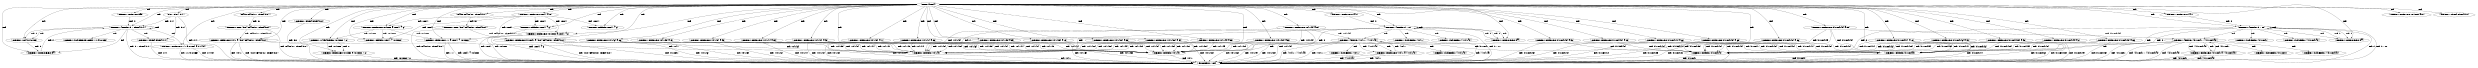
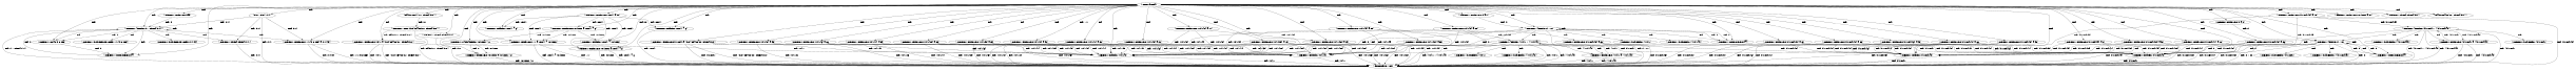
  digraph {
    fontname="DejaVu Sans Mono"
    node [fontname="DejaVu Sans Mono"]
    edge [fontname="DejaVu Sans Mono"]
    n1 [label="(METHOD,fmzaphl)"]
    n2 [label="(PARAM,char* dvuk)"]
    n3 [label="(<operator>.assignment,i=0)"]
    n4 [label="(<operator>.lessThan,i < sizeof(dvuk))"]
    n5 [label="(<operator>.postIncrement,i++)"]
    n6 [label="(<operator>.assignment,xyhv[i % 183] = dvuk[i])"]
    n7 [label="(<operator>.modulo,i % 183)"]
    n8 [label="(<operator>.assignment,uowhttos = 34)"]
    n9 [label="(<operator>.assignment,uujkn = (int*)calloc(14, sizeof(int)))"]
-   n10 [label="(calloc,calloc(14, sizeof(int)))"]
+   n10 [label="(calloc,mtqokk(14, sizeof(int)))"]
    n11 [label="(<operator>.sizeOf,sizeof(int))"]
    n12 [label="(<operator>.assignment,mtqokk = 11)"]
    n13 [label="(<operator>.assignment,uujkn[0] = 38)"]
    n14 [label="(<operator>.assignment,uujkn[1] = 91)"]
    n15 [label="(<operator>.assignment,bkzrcqfr = (int*)calloc(11, sizeof(int)))"]
    n16 [label="(calloc,calloc(11, sizeof(int)))"]
    n17 [label="(<operator>.sizeOf,sizeof(int))"]
    n18 [label="(<operator>.assignment,uujkn[2] = 95)"]
    n19 [label="(<operator>.assignment,uowhttos = mtqokk + 6)"]
    n20 [label="(<operator>.addition,mtqokk + 6)"]
    n21 [label="(<operator>.assignment,yxw = mtqokk + uowhttos)"]
    n22 [label="(<operator>.addition,mtqokk + uowhttos)"]
    n23 [label="(<operator>.assignment,uujkn[3] = 59)"]
    n24 [label="(<operator>.assignment,uowhttos = uowhttos * 2)"]
    n25 [label="(<operator>.multiplication,uowhttos * 2)"]
    n26 [label="(<operator>.assignment,uujkn[4] = 38)"]
    n27 [label="(<operator>.assignment,uowhttos = mtqokk + 6)"]
    n28 [label="(<operator>.addition,mtqokk + 6)"]
    n29 [label="(<operator>.assignment,uujkn[5] = 73)"]
    n30 [label="(<operator>.assignment,bkzrcqfr[0] = 75)"]
    n31 [label="(<operator>.assignment,uujkn[6] = 26)"]
    n32 [label="(<operator>.assignment,uujkn[7] = 39)"]
    n33 [label="(<operator>.assignment,bkzrcqfr[1] = 13)"]
    n34 [label="(<operator>.assignment,bkzrcqfr[2] = 86)"]
    n35 [label="(<operator>.assignment,bkzrcqfr[3] = 98)"]
    n36 [label="(<operator>.assignment,uujkn[8] = 77)"]
    n37 [label="(<operator>.assignment,uujkn[9] = 33)"]
    n38 [label="(<operator>.assignment,bkzrcqfr[4] = 66)"]
    n39 [label="(<operator>.assignment,bkzrcqfr[5] = 63)"]
    n40 [label="(<operator>.assignment,uujkn[10] = 30)"]
    n41 [label="(<operator>.assignment,uujkn[11] = 55)"]
    n42 [label="(<operator>.assignment,uujkn[12] = 19)"]
    n43 [label="(<operator>.assignment,uujkn[13] = 40)"]
    n44 [label="(<operator>.assignment,i = 1)"]
    n45 [label="(<operator>.lessThan,i < 14)"]
    n46 [label="(<operator>.postIncrement,i++)"]
    n47 [label="(<operator>.addition,uujkn+i)"]
    n48 [label="(<operator>.addition,uujkn+i)"]
    n49 [label="(<operator>.assignment,bkzrcqfr[6] = 90)"]
    n50 [label="(<operator>.assignment,bkzrcqfr[7] = 42)"]
    n51 [label="(<operator>.assignment,bkzrcqfr[8] = 56)"]
    n52 [label="(<operator>.assignment,bkzrcqfr[9] = 2)"]
    n53 [label="(<operator>.assignment,bkzrcqfr[10] = 92)"]
    n54 [label="(<operator>.assignment,i = 1)"]
    n55 [label="(<operator>.lessThan,i < 11)"]
    n56 [label="(<operator>.postIncrement,i++)"]
    n57 [label="(<operator>.addition,bkzrcqfr+i)"]
    n58 [label="(<operator>.addition,bkzrcqfr+i)"]
    n59 [label="(<operator>.sizeOf,sizeof(dvuk))"]
    n60 [label="(METHOD_RETURN,void)"]
    n61 [label="(<operator>.indirectIndexAccess,xyhv[i % 183])"]
+   n62 [label="(<operator>.indirectIndexAccess,dvuk[i])"]
    n63 [label="(<operator>.cast,(int*)calloc(14, sizeof(int)))"]
    n64 [label="(<operator>.lessThan,*uujkn < *(uujkn+i))"]
-   n65 [label="(<operator>.cast,(int*)calloc(11, sizeof(int)))"]
    n66 [label="(<operator>.lessThan,*bkzrcqfr < *(bkzrcqfr+i))"]
    n67 [label="(<operator>.indirection,*uujkn)"]
    n68 [label="(<operator>.indirection,*(uujkn+i))"]
    n69 [label="(<operator>.indirection,*bkzrcqfr)"]
    n70 [label="(<operator>.indirection,*(bkzrcqfr+i))"]
    n71 [label="(<operator>.assignment,*uujkn = *(uujkn+i))"]
    n72 [label="(<operator>.indirection,*uujkn)"]
    n73 [label="(<operator>.indirection,*(uujkn+i))"]
    n74 [label="(<operator>.assignment,*bkzrcqfr = *(bkzrcqfr+i))"]
    n75 [label="(<operator>.indirection,*bkzrcqfr)"]
    n76 [label="(<operator>.indirection,*(bkzrcqfr+i))"]
    n1 -> n2 [label="DDG: "]
    n1 -> n3 [label="DDG: "]
    n1 -> n4 [label="DDG: "]
    n1 -> n5 [label="DDG: "]
    n1 -> n6 [label="DDG: "]
    n1 -> n7 [label="DDG: "]
    n1 -> n8 [label="DDG: "]
    n1 -> n9 [label="DDG: "]
    n1 -> n10 [label="DDG: "]
    n1 -> n11 [label="DDG: "]
    n1 -> n12 [label="DDG: "]
    n1 -> n13 [label="DDG: "]
-   n1 -> n14 [label="DDG: "]
+   n1 -> n14 [label="DDG: yxw"]
    n1 -> n15 [label="DDG: "]
    n1 -> n16 [label="DDG: "]
    n1 -> n17 [label="DDG: "]
    n1 -> n18 [label="DDG: "]
    n1 -> n19 [label="DDG: "]
    n1 -> n20 [label="DDG: "]
    n1 -> n21 [label="DDG: "]
-   n1 -> n22 [label="DDG: "]
+   n1 -> n22 [label="DDG: 11"]
    n1 -> n23 [label="DDG: "]
    n1 -> n24 [label="DDG: "]
    n1 -> n25 [label="DDG: "]
    n1 -> n26 [label="DDG: "]
    n1 -> n27 [label="DDG: "]
    n1 -> n28 [label="DDG: "]
    n1 -> n29 [label="DDG: "]
    n1 -> n30 [label="DDG: "]
    n1 -> n31 [label="DDG: "]
    n1 -> n32 [label="DDG: "]
    n1 -> n33 [label="DDG: "]
    n1 -> n34 [label="CDG: "]
    n1 -> n35 [label="DDG: "]
    n1 -> n36 [label="DDG: "]
    n1 -> n37 [label="DDG: "]
    n1 -> n38 [label="DDG: "]
-   n1 -> n39 [label="DDG: "]
+   n37 -> n39 [label="DDG: "]
    n1 -> n40 [label="DDG: "]
    n1 -> n41 [label="DDG: "]
    n1 -> n42 [label="DDG: "]
    n1 -> n43 [label="DDG: "]
    n1 -> n44 [label="DDG: "]
    n1 -> n45 [label="DDG: "]
    n1 -> n46 [label="DDG: "]
    n1 -> n47 [label="DDG: "]
    n1 -> n48 [label="DDG: "]
    n1 -> n49 [label="DDG: "]
    n1 -> n50 [label="DDG: "]
    n1 -> n51 [label="DDG: "]
    n1 -> n52 [label="DDG: "]
    n1 -> n53 [label="CDG: "]
    n1 -> n54 [label="DDG: "]
    n1 -> n55 [label="DDG: "]
    n1 -> n56 [label="DDG: "]
    n1 -> n57 [label="DDG: "]
    n1 -> n58 [label="DDG: "]
    n2 -> n4 [label="DDG: dvuk"]
+   n2 -> n6 [label="DDG: dvuk"]
    n2 -> n59 [label="DDG: dvuk"]
    n2 -> n60 [label="DDG: dvuk"]
    n3 -> n4 [label="DDG: i"]
    n4 -> n4 [label="CDG: "]
    n4 -> n5 [label="CDG: "]
    n4 -> n6 [label="CDG: "]
    n4 -> n7 [label="DDG: i"]
    n4 -> n7 [label="CDG: "]
    n4 -> n59 [label="CDG: "]
    n4 -> n60 [label="DDG: i < sizeof(dvuk)"]
    n4 -> n61 [label="CDG: "]
+   n4 -> n62 [label="CDG: "]
    n5 -> n4 [label="DDG: i"]
    n6 -> n60 [label="DDG: xyhv[i % 183]"]
    n6 -> n60 [label="DDG: dvuk[i]"]
    n7 -> n5 [label="DDG: i"]
    n9 -> n47 [label="DDG: uujkn"]
    n9 -> n60 [label="DDG: uujkn"]
    n9 -> n60 [label="DDG: (int*)calloc(14, sizeof(int))"]
    n10 -> n63 [label="DDG: 14"]
    n12 -> n19 [label="DDG: mtqokk"]
    n12 -> n20 [label="DDG: mtqokk"]
    n12 -> n21 [label="DDG: mtqokk"]
    n12 -> n22 [label="DDG: mtqokk"]
    n12 -> n27 [label="DDG: mtqokk"]
    n12 -> n28 [label="DDG: mtqokk"]
    n13 -> n47 [label="DDG: uujkn[0]"]
    n13 -> n48 [label="DDG: uujkn[0]"]
    n13 -> n60 [label="DDG: uujkn[0]"]
    n13 -> n64 [label="DDG: uujkn[0]"]
    n14 -> n47 [label="DDG: uujkn[1]"]
    n14 -> n48 [label="DDG: uujkn[1]"]
    n14 -> n60 [label="DDG: uujkn[1]"]
    n15 -> n57 [label="DDG: bkzrcqfr"]
    n15 -> n58 [label="DDG: bkzrcqfr"]
    n15 -> n60 [label="DDG: (int*)calloc(11, sizeof(int))"]
    n15 -> n60 [label="DDG: bkzrcqfr"]
-   n16 -> n65 [label="DDG: 11"]
    n17 -> n60 [label="DDG: int"]
    n18 -> n47 [label="DDG: uujkn[2]"]
    n18 -> n48 [label="DDG: uujkn[2]"]
    n18 -> n60 [label="DDG: uujkn[2]"]
    n19 -> n21 [label="DDG: uowhttos"]
    n19 -> n22 [label="DDG: uowhttos"]
    n19 -> n25 [label="DDG: uowhttos"]
    n21 -> n60 [label="DDG: yxw"]
    n21 -> n60 [label="DDG: mtqokk + uowhttos"]
    n23 -> n47 [label="DDG: uujkn[3]"]
    n23 -> n48 [label="DDG: uujkn[3]"]
    n23 -> n60 [label="DDG: uujkn[3]"]
    n24 -> n60 [label="DDG: uowhttos * 2"]
    n25 -> n24 [label="DDG: uowhttos"]
    n25 -> n24 [label="DDG: 2"]
    n26 -> n47 [label="DDG: uujkn[4]"]
    n26 -> n48 [label="DDG: uujkn[4]"]
    n26 -> n60 [label="DDG: uujkn[4]"]
    n27 -> n60 [label="DDG: uowhttos"]
    n27 -> n60 [label="DDG: mtqokk + 6"]
    n28 -> n60 [label="DDG: mtqokk"]
    n29 -> n47 [label="DDG: uujkn[5]"]
    n29 -> n48 [label="DDG: uujkn[5]"]
    n29 -> n60 [label="DDG: uujkn[5]"]
    n30 -> n57 [label="DDG: bkzrcqfr[0]"]
    n30 -> n58 [label="DDG: bkzrcqfr[0]"]
    n30 -> n60 [label="DDG: bkzrcqfr[0]"]
    n30 -> n66 [label="DDG: bkzrcqfr[0]"]
    n31 -> n47 [label="DDG: uujkn[6]"]
    n31 -> n48 [label="DDG: uujkn[6]"]
    n31 -> n60 [label="DDG: uujkn[6]"]
    n32 -> n47 [label="DDG: uujkn[7]"]
    n32 -> n48 [label="DDG: uujkn[7]"]
    n32 -> n60 [label="DDG: uujkn[7]"]
    n33 -> n57 [label="DDG: bkzrcqfr[1]"]
    n33 -> n58 [label="DDG: bkzrcqfr[1]"]
    n33 -> n60 [label="DDG: bkzrcqfr[1]"]
    n34 -> n57 [label="DDG: bkzrcqfr[2]"]
    n34 -> n58 [label="DDG: bkzrcqfr[2]"]
    n34 -> n60 [label="DDG: bkzrcqfr[2]"]
    n35 -> n57 [label="DDG: bkzrcqfr[3]"]
    n35 -> n58 [label="DDG: bkzrcqfr[3]"]
    n35 -> n60 [label="DDG: bkzrcqfr[3]"]
    n36 -> n47 [label="DDG: uujkn[8]"]
    n36 -> n48 [label="DDG: uujkn[8]"]
-   n36 -> n60 [label="DDG: uujkn[8]"]
+   n36 -> n42 [label="DDG: uujkn[8]"]
    n37 -> n47 [label="DDG: uujkn[9]"]
    n37 -> n48 [label="DDG: uujkn[9]"]
    n37 -> n60 [label="DDG: uujkn[9]"]
    n38 -> n57 [label="DDG: bkzrcqfr[4]"]
    n38 -> n58 [label="DDG: bkzrcqfr[4]"]
    n38 -> n60 [label="DDG: bkzrcqfr[4]"]
    n39 -> n57 [label="DDG: bkzrcqfr[5]"]
    n39 -> n58 [label="DDG: bkzrcqfr[5]"]
    n39 -> n60 [label="DDG: bkzrcqfr[5]"]
    n40 -> n47 [label="DDG: uujkn[10]"]
    n40 -> n48 [label="DDG: uujkn[10]"]
    n40 -> n60 [label="DDG: uujkn[10]"]
    n41 -> n47 [label="DDG: uujkn[11]"]
    n41 -> n48 [label="DDG: uujkn[11]"]
    n41 -> n60 [label="DDG: uujkn[11]"]
    n42 -> n47 [label="DDG: uujkn[12]"]
    n42 -> n48 [label="DDG: uujkn[12]"]
    n42 -> n60 [label="DDG: uujkn[12]"]
    n43 -> n47 [label="DDG: uujkn[13]"]
    n43 -> n48 [label="DDG: uujkn[13]"]
    n43 -> n60 [label="DDG: uujkn[13]"]
    n44 -> n45 [label="DDG: i"]
    n45 -> n45 [label="CDG: "]
    n45 -> n46 [label="DDG: i"]
    n45 -> n46 [label="CDG: "]
    n45 -> n47 [label="DDG: i"]
    n45 -> n47 [label="CDG: "]
    n45 -> n48 [label="DDG: i"]
    n45 -> n60 [label="DDG: i < 14"]
    n45 -> n64 [label="CDG: "]
    n45 -> n67 [label="CDG: "]
    n45 -> n68 [label="CDG: "]
    n46 -> n45 [label="DDG: i"]
    n47 -> n60 [label="DDG: uujkn"]
    n48 -> n60 [label="DDG: uujkn"]
    n49 -> n57 [label="DDG: bkzrcqfr[6]"]
    n49 -> n58 [label="DDG: bkzrcqfr[6]"]
    n49 -> n60 [label="DDG: bkzrcqfr[6]"]
    n50 -> n57 [label="DDG: bkzrcqfr[7]"]
    n50 -> n58 [label="DDG: bkzrcqfr[7]"]
    n50 -> n60 [label="DDG: bkzrcqfr[7]"]
    n51 -> n57 [label="DDG: bkzrcqfr[8]"]
    n51 -> n58 [label="DDG: bkzrcqfr[8]"]
    n51 -> n60 [label="DDG: bkzrcqfr[8]"]
    n52 -> n57 [label="DDG: bkzrcqfr[9]"]
    n52 -> n58 [label="DDG: bkzrcqfr[9]"]
    n52 -> n60 [label="DDG: bkzrcqfr[9]"]
    n53 -> n57 [label="DDG: bkzrcqfr[10]"]
    n53 -> n58 [label="DDG: bkzrcqfr[10]"]
    n53 -> n60 [label="DDG: bkzrcqfr[10]"]
    n54 -> n55 [label="DDG: i"]
    n55 -> n55 [label="CDG: "]
    n55 -> n56 [label="DDG: i"]
    n55 -> n56 [label="CDG: "]
    n55 -> n57 [label="DDG: i"]
    n55 -> n57 [label="CDG: "]
    n55 -> n58 [label="DDG: i"]
    n55 -> n60 [label="DDG: i"]
    n55 -> n60 [label="DDG: i < 11"]
-   n55 -> n66 [label="CDG: "]
+   n66 -> n55 [label="CDG: "]
    n55 -> n69 [label="CDG: "]
    n55 -> n70 [label="CDG: "]
    n56 -> n55 [label="DDG: i"]
    n57 -> n60 [label="DDG: bkzrcqfr"]
    n58 -> n60 [label="DDG: bkzrcqfr"]
    n59 -> n60 [label="DDG: dvuk"]
    n63 -> n9 [label="DDG: calloc(14, sizeof(int))"]
    n63 -> n60 [label="DDG: calloc(14, sizeof(int))"]
    n64 -> n48 [label="CDG: "]
    n64 -> n60 [label="DDG: *uujkn"]
    n64 -> n60 [label="DDG: *(uujkn+i)"]
    n64 -> n60 [label="DDG: *uujkn < *(uujkn+i)"]
    n64 -> n71 [label="DDG: *(uujkn+i)"]
    n64 -> n71 [label="CDG: "]
    n64 -> n72 [label="CDG: "]
    n64 -> n73 [label="CDG: "]
-   n65 -> n15 [label="DDG: calloc(11, sizeof(int))"]
-   n65 -> n60 [label="DDG: calloc(11, sizeof(int))"]
    n66 -> n58 [label="CDG: "]
    n66 -> n60 [label="DDG: *bkzrcqfr"]
    n66 -> n60 [label="DDG: *bkzrcqfr < *(bkzrcqfr+i)"]
    n66 -> n60 [label="DDG: *(bkzrcqfr+i)"]
    n66 -> n74 [label="DDG: *(bkzrcqfr+i)"]
    n66 -> n74 [label="CDG: "]
    n66 -> n75 [label="CDG: "]
    n66 -> n76 [label="CDG: "]
    n71 -> n60 [label="DDG: *(uujkn+i)"]
    n71 -> n60 [label="DDG: *uujkn"]
    n71 -> n64 [label="DDG: *uujkn"]
    n74 -> n60 [label="DDG: *(bkzrcqfr+i)"]
    n74 -> n60 [label="DDG: *bkzrcqfr"]
    n74 -> n66 [label="DDG: *bkzrcqfr"]
  }
